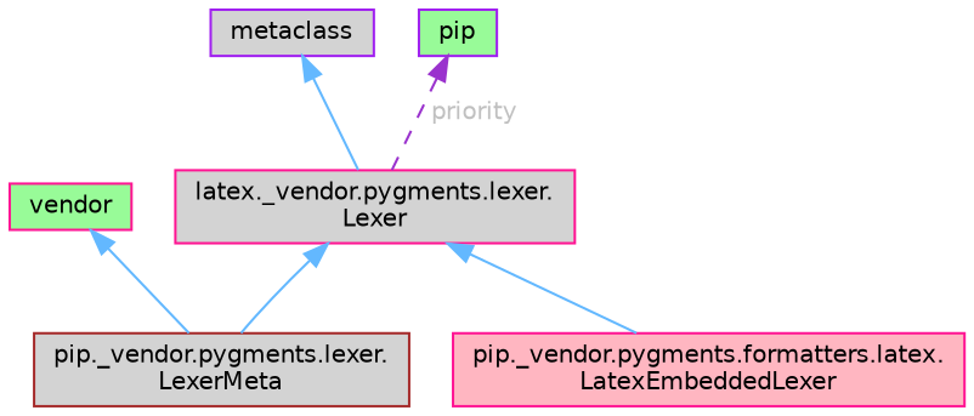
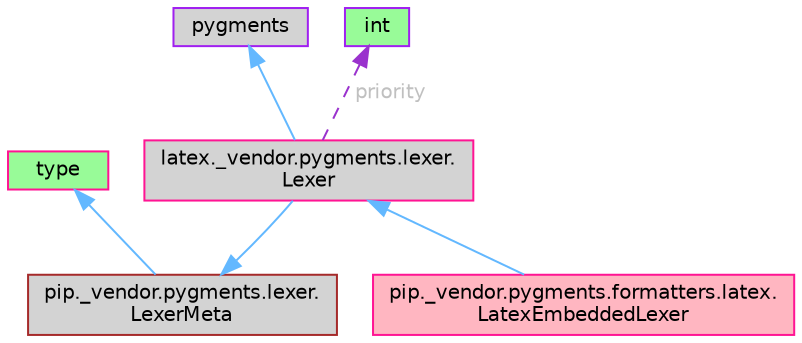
  digraph {
    node [color=deeppink fillcolor=lightgrey fontname=Helvetica fontsize=10 shape=box style=filled]
    edge [color=steelblue1 dir=back fontname=Helvetica fontsize=10 labelfontname=Helvetica labelfontsize=10 style=solid]
    n1 [fillcolor=lightpink fontcolor=black height=0.2 label="pip._vendor.pygments.formatters.latex.\lLatexEmbeddedLexer" width=0.4]
    n2 [height=0.2 label="latex._vendor.pygments.lexer.\lLexer" width=0.4]
-   n3 [color=purple height=0.2 label=metaclass width=0.4]
+   n3 [color=purple height=0.2 label=pygments width=0.4]
    n4 [color=brown height=0.2 label="pip._vendor.pygments.lexer.\lLexerMeta" width=0.4]
-   n5 [fillcolor=palegreen height=0.2 label=vendor width=0.4]
-   n6 [color=purple fillcolor=palegreen height=0.2 label=pip width=0.4]
+   n5 [fillcolor=palegreen height=0.2 label=type width=0.4]
+   n6 [color=purple fillcolor=palegreen height=0.2 label=int width=0.4]
    n2 -> n1
    n3 -> n2
-   n2 -> n4
+   n4 -> n2
    n5 -> n4
    n6 -> n2 [color=darkorchid3 fontcolor=grey label=" priority" style=dashed]
  }
